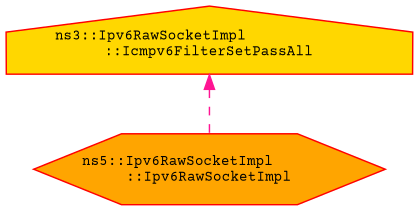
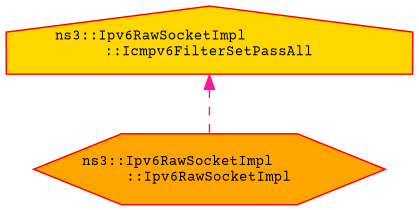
  digraph {
    rankdir=TB
    fontname="Courier Prime"
    node [color=red fontname="Courier Prime" fontsize=10 style=filled]
    n1 [fillcolor=gold fontcolor=black height=0.2 label="ns3::Ipv6RawSocketImpl\l::Icmpv6FilterSetPassAll" shape=house width=0.4]
-   n2 [fillcolor=orange height=0.2 label="ns5::Ipv6RawSocketImpl\l::Ipv6RawSocketImpl" shape=hexagon width=0.4]
+   n2 [fillcolor=orange height=0.2 label="ns3::Ipv6RawSocketImpl\l::Ipv6RawSocketImpl" shape=hexagon width=0.4]
    n1 -> n2 [color=deeppink dir=back fontname="Courier Prime" fontsize=10 labelfontname=Helvetica labelfontsize=10 style=dashed]
  }
